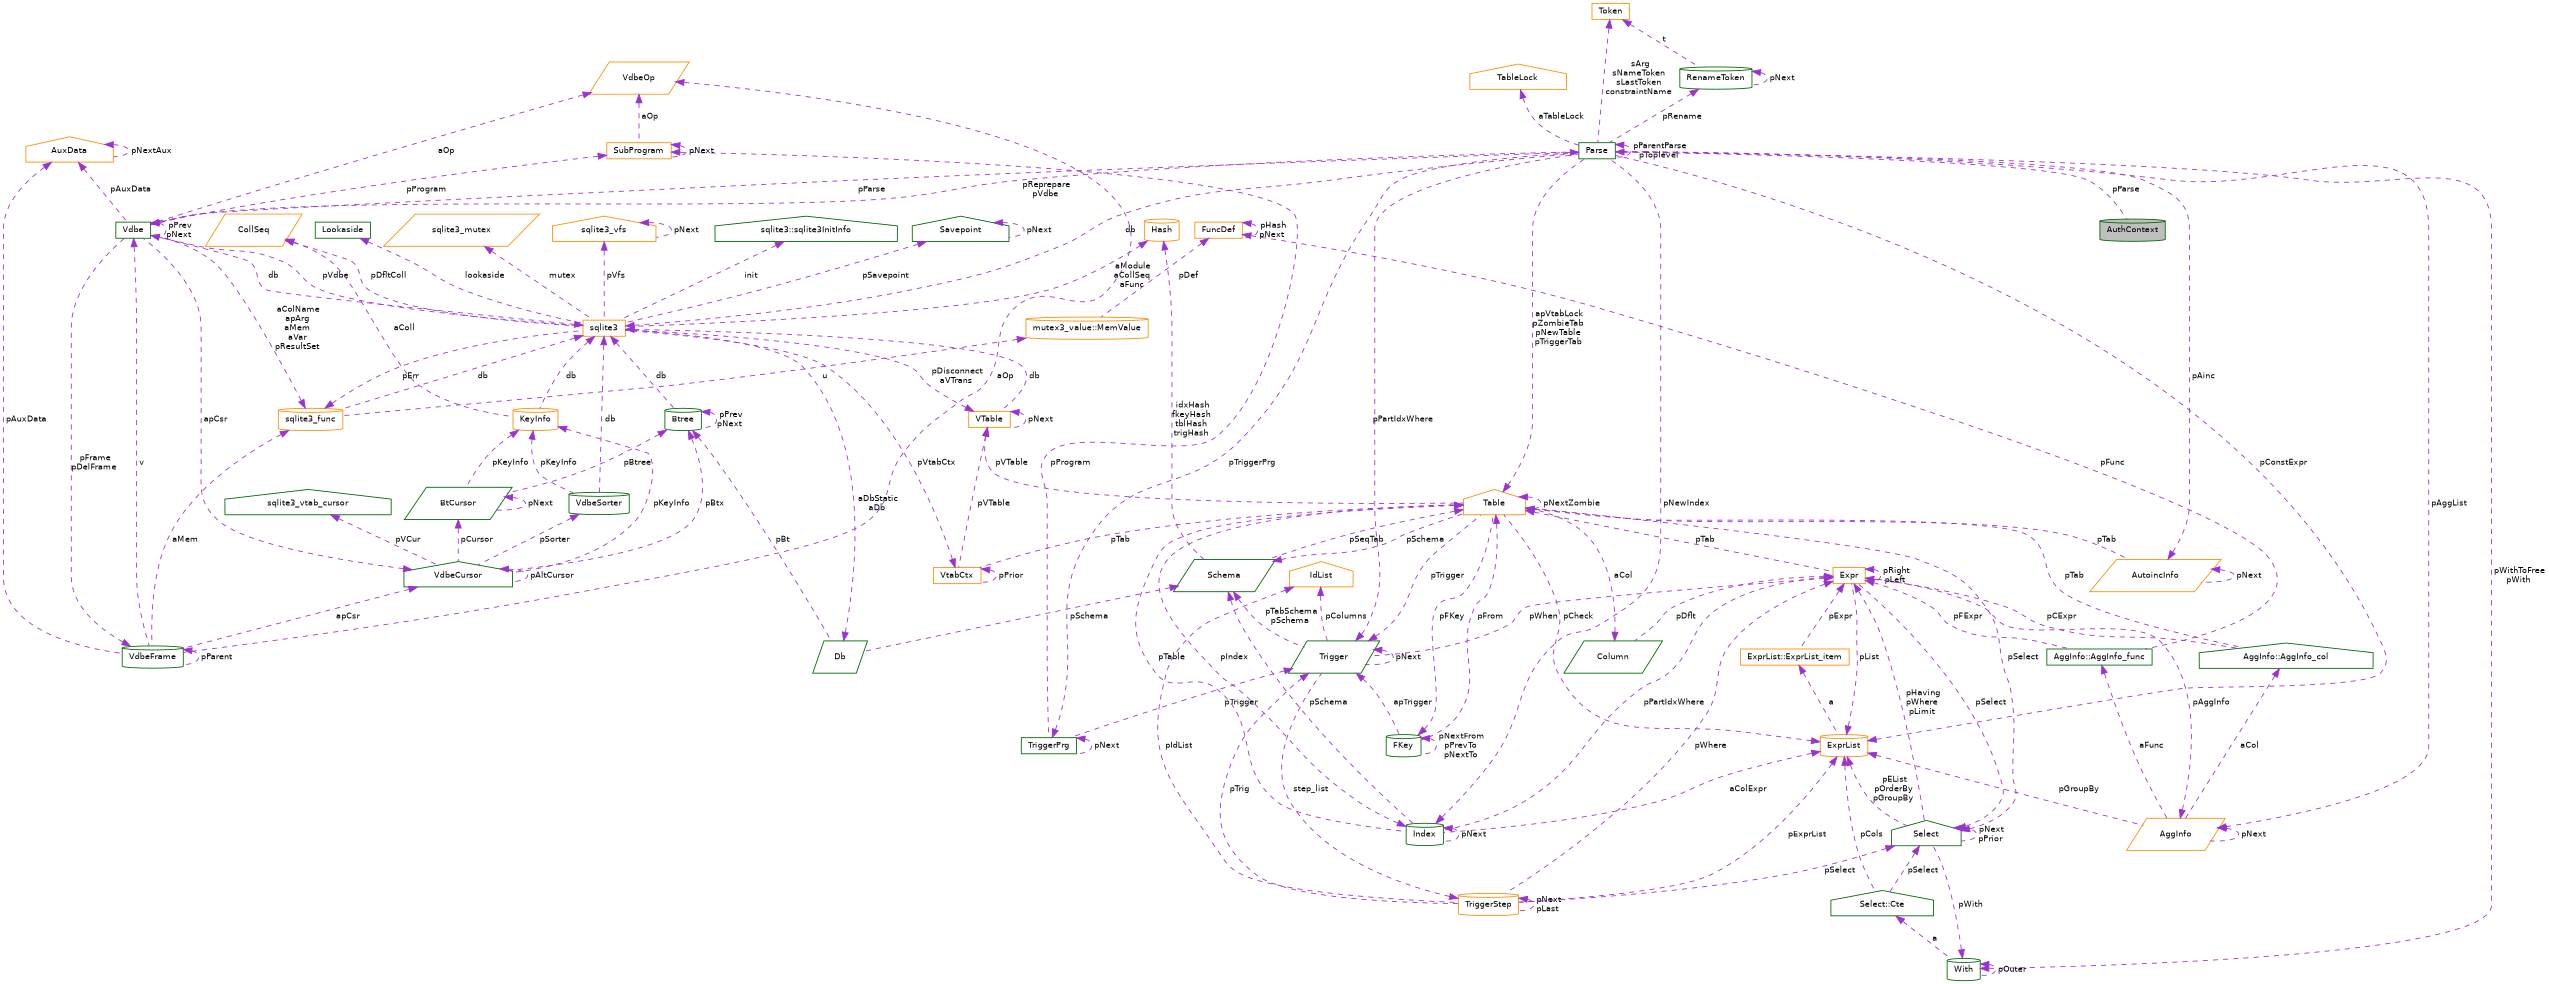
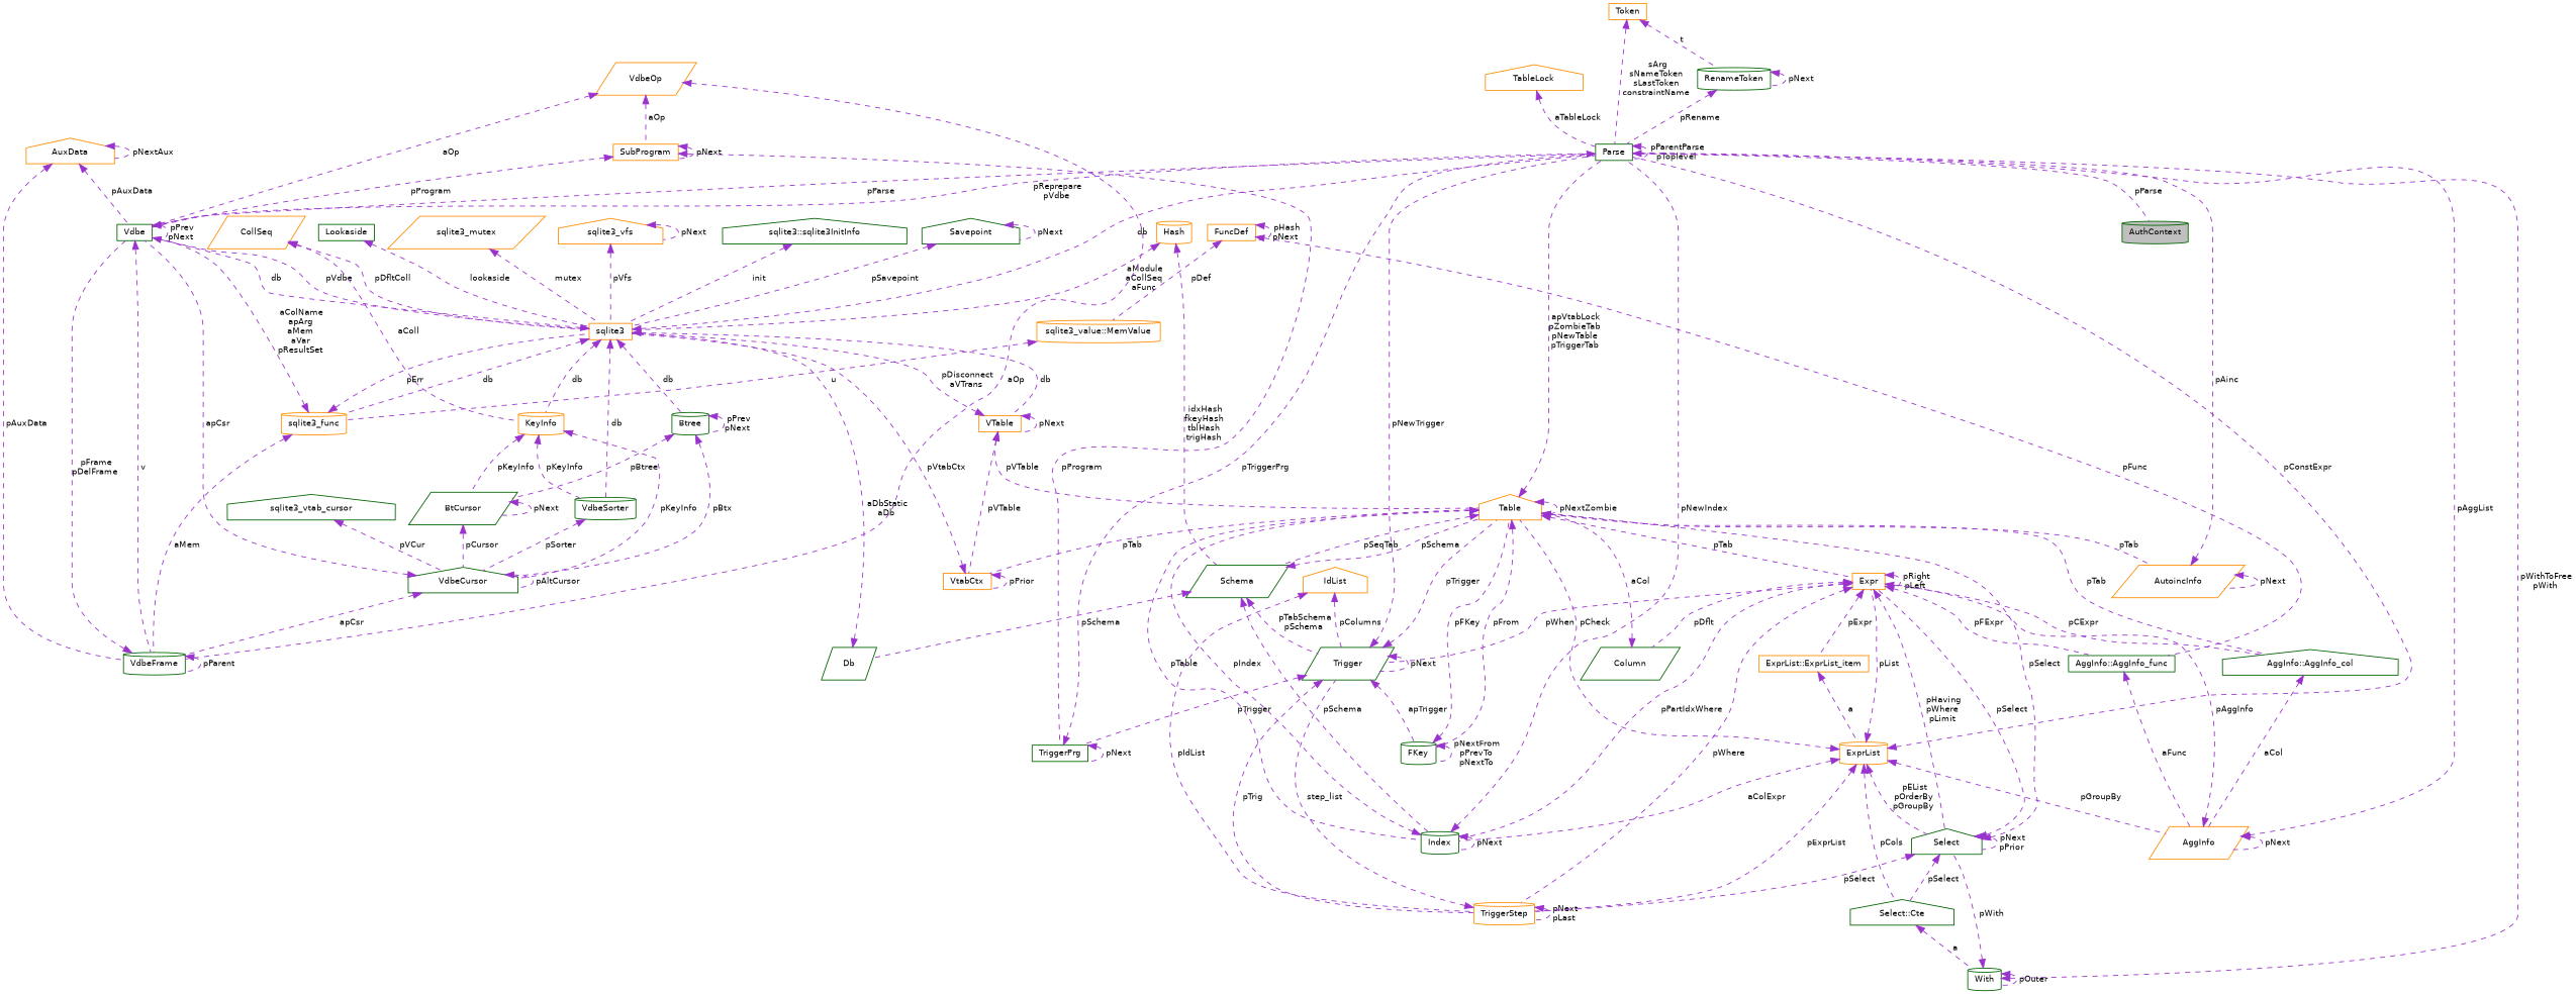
  digraph {
    node [color=darkgreen fillcolor=white fontname=Helvetica fontsize=10 shape=cylinder style=filled]
    edge [color=darkorchid3 dir=back fontname=Helvetica fontsize=10 labelfontname=Helvetica labelfontsize=10 style=dashed]
    n1 [fillcolor=grey75 fontcolor=black height=0.2 label=AuthContext width=0.4]
    n2 [height=0.2 label=Parse shape=box width=0.4]
    n3 [height=0.2 label=Vdbe shape=box width=0.4]
    n4 [color=darkorange height=0.2 label=sqlite3 shape=box width=0.4]
    n5 [color=darkorange height=0.2 label=VTable shape=box width=0.4]
    n6 [color=darkorange height=0.2 label=sqlite3_func width=0.4]
    n7 [color=darkorange height=0.2 label=KeyInfo width=0.4]
    n8 [height=0.2 label=Btree width=0.4]
    n9 [height=0.2 label=VdbeSorter width=0.4]
    n10 [height=0.2 label=VdbeFrame width=0.4]
    n11 [color=darkorange height=0.2 label=AggInfo shape=parallelogram width=0.4]
    n12 [color=darkorange height=0.2 label=Expr shape=box width=0.4]
    n13 [height=0.2 label="AggInfo::AggInfo_col" shape=house width=0.4]
    n14 [height=0.2 label=Column shape=parallelogram width=0.4]
    n15 [height=0.2 label=Trigger shape=parallelogram width=0.4]
    n16 [color=darkorange height=0.2 label=TriggerStep width=0.4]
    n17 [height=0.2 label=Select shape=house width=0.4]
    n18 [color=darkorange height=0.2 label="ExprList::ExprList_item" shape=box width=0.4]
    n19 [height=0.2 label=Index width=0.4]
    n20 [height=0.2 label="AggInfo::AggInfo_func" shape=box width=0.4]
    n21 [color=darkorange height=0.2 label=Table shape=house width=0.4]
    n22 [height=0.2 label=FKey width=0.4]
    n23 [height=0.2 label=TriggerPrg shape=box width=0.4]
    n24 [height=0.2 label="Select::Cte" shape=house width=0.4]
    n25 [color=darkorange height=0.2 label=ExprList width=0.4]
    n26 [height=0.2 label=Schema shape=parallelogram width=0.4]
    n27 [color=darkorange height=0.2 label=VtabCtx shape=box width=0.4]
    n28 [color=darkorange height=0.2 label=AutoincInfo shape=parallelogram width=0.4]
    n29 [height=0.2 label=Db shape=parallelogram width=0.4]
    n30 [color=darkorange height=0.2 label=Hash width=0.4]
    n31 [color=darkorange height=0.2 label=IdList shape=house width=0.4]
    n32 [height=0.2 label=With width=0.4]
    n33 [height=0.2 label=VdbeCursor shape=house width=0.4]
    n34 [height=0.2 label=BtCursor shape=parallelogram width=0.4]
-   n35 [color=darkorange height=0.2 label="mutex3_value::MemValue" width=0.4]
+   n35 [color=darkorange height=0.2 label="sqlite3_value::MemValue" width=0.4]
    n36 [color=darkorange height=0.2 label=FuncDef shape=box width=0.4]
    n37 [color=darkorange height=0.2 label=AuxData shape=house width=0.4]
    n38 [color=darkorange height=0.2 label=CollSeq shape=parallelogram width=0.4]
    n39 [height=0.2 label=sqlite3_vtab_cursor shape=house width=0.4]
    n40 [color=darkorange height=0.2 label=VdbeOp shape=parallelogram width=0.4]
    n41 [color=darkorange height=0.2 label=SubProgram shape=box width=0.4]
    n42 [height=0.2 label=Savepoint shape=house width=0.4]
    n43 [height=0.2 label=Lookaside shape=box width=0.4]
    n44 [color=darkorange height=0.2 label=sqlite3_mutex shape=parallelogram width=0.4]
    n45 [color=darkorange height=0.2 label=sqlite3_vfs shape=house width=0.4]
    n46 [height=0.2 label="sqlite3::sqlite3InitInfo" shape=house width=0.4]
    n47 [color=darkorange height=0.2 label=TableLock shape=house width=0.4]
    n48 [color=darkorange height=0.2 label=Token shape=box width=0.4]
    n49 [height=0.2 label=RenameToken width=0.4]
    n2 -> n1 [label=" pParse"]
    n2 -> n2 [label=" pParentParse\npToplevel"]
    n2 -> n3 [label=" pParse"]
    n3 -> n2 [label=" pReprepare\npVdbe"]
    n3 -> n3 [label=" pPrev\npNext"]
    n3 -> n4 [label=" pVdbe"]
    n3 -> n10 [label=" v"]
    n4 -> n2 [label=" db"]
    n4 -> n3 [label=" db"]
    n4 -> n5 [label=" db"]
    n4 -> n6 [label=" db"]
    n4 -> n7 [label=" db"]
    n4 -> n8 [label=" db"]
    n4 -> n9 [label=" db"]
    n5 -> n4 [label=" pDisconnect\naVTrans"]
    n5 -> n5 [label=" pNext"]
    n5 -> n21 [label=" pVTable"]
    n5 -> n27 [label=" pVTable"]
    n6 -> n3 [label=" aColName\napArg\naMem\naVar\npResultSet"]
    n6 -> n4 [label=" pErr"]
    n6 -> n10 [label=" aMem"]
    n7 -> n9 [label=" pKeyInfo"]
    n7 -> n33 [label=" pKeyInfo"]
    n7 -> n34 [label=" pKeyInfo"]
    n8 -> n8 [label=" pPrev\npNext"]
-   n8 -> n29 [label=" pBt"]
    n8 -> n33 [label=" pBtx"]
    n8 -> n34 [label=" pBtree"]
    n9 -> n33 [label=" pSorter"]
    n10 -> n3 [label=" pFrame\npDelFrame"]
    n10 -> n10 [label=" pParent"]
    n11 -> n2 [label=" pAggList"]
    n11 -> n11 [label=" pNext"]
    n11 -> n12 [label=" pAggInfo"]
    n12 -> n12 [label=" pRight\npLeft"]
    n12 -> n13 [label=" pCExpr"]
    n12 -> n14 [label=" pDflt"]
    n12 -> n15 [label=" pWhen"]
    n12 -> n16 [label=" pWhere"]
    n12 -> n17 [label=" pHaving\npWhere\npLimit"]
    n12 -> n18 [label=" pExpr"]
    n12 -> n19 [label=" pPartIdxWhere"]
    n12 -> n20 [label=" pFExpr"]
    n13 -> n11 [label=" aCol"]
    n14 -> n21 [label=" aCol"]
-   n15 -> n2 [label=" pPartIdxWhere"]
+   n15 -> n2 [label=" pNewTrigger"]
    n15 -> n15 [label=" pNext"]
    n15 -> n16 [label=" pTrig"]
    n15 -> n21 [label=" pTrigger"]
    n15 -> n22 [label=" apTrigger"]
    n15 -> n23 [label=" pTrigger"]
    n16 -> n15 [label=" step_list"]
    n16 -> n16 [label=" pNext\npLast"]
    n17 -> n12 [label=" pSelect"]
    n17 -> n16 [label=" pSelect"]
    n17 -> n17 [label=" pNext\npPrior"]
    n17 -> n21 [label=" pSelect"]
    n17 -> n24 [label=" pSelect"]
    n18 -> n25 [label=" a"]
    n19 -> n2 [label=" pNewIndex"]
    n19 -> n19 [label=" pNext"]
    n19 -> n21 [label=" pIndex"]
    n20 -> n11 [label=" aFunc"]
    n21 -> n2 [label=" apVtabLock\npZombieTab\npNewTable\npTriggerTab"]
    n21 -> n12 [label=" pTab"]
    n21 -> n13 [label=" pTab"]
    n21 -> n19 [label=" pTable"]
    n21 -> n21 [label=" pNextZombie"]
    n21 -> n22 [label=" pFrom"]
    n21 -> n26 [label=" pSeqTab"]
    n21 -> n27 [label=" pTab"]
    n21 -> n28 [label=" pTab"]
    n22 -> n21 [label=" pFKey"]
    n22 -> n22 [label=" pNextFrom\npPrevTo\npNextTo"]
    n23 -> n2 [label=" pTriggerPrg"]
    n23 -> n23 [label=" pNext"]
    n24 -> n32 [label=" a"]
    n25 -> n2 [label=" pConstExpr"]
    n25 -> n11 [label=" pGroupBy"]
    n25 -> n12 [label=" pList"]
    n25 -> n16 [label=" pExprList"]
    n25 -> n17 [label=" pEList\npOrderBy\npGroupBy"]
    n25 -> n19 [label=" aColExpr"]
    n25 -> n21 [label=" pCheck"]
    n25 -> n24 [label=" pCols"]
    n26 -> n15 [label=" pTabSchema\npSchema"]
    n26 -> n19 [label=" pSchema"]
    n26 -> n21 [label=" pSchema"]
    n26 -> n29 [label=" pSchema"]
    n27 -> n4 [label=" pVtabCtx"]
    n27 -> n27 [label=" pPrior"]
    n28 -> n2 [label=" pAinc"]
    n28 -> n28 [label=" pNext"]
    n29 -> n4 [label=" aDbStatic\naDb"]
    n30 -> n4 [label=" aModule\naCollSeq\naFunc"]
    n30 -> n26 [label=" idxHash\nfkeyHash\ntblHash\ntrigHash"]
    n31 -> n15 [label=" pColumns"]
    n31 -> n16 [label=" pIdList"]
    n32 -> n2 [label=" pWithToFree\npWith"]
    n32 -> n17 [label=" pWith"]
    n32 -> n32 [label=" pOuter"]
    n33 -> n3 [label=" apCsr"]
    n33 -> n10 [label=" apCsr"]
    n33 -> n33 [label=" pAltCursor"]
    n34 -> n33 [label=" pCursor"]
    n34 -> n34 [label=" pNext"]
    n35 -> n6 [label=" u"]
    n36 -> n20 [label=" pFunc"]
    n36 -> n35 [label=" pDef"]
    n36 -> n36 [label=" pHash\npNext"]
    n37 -> n3 [label=" pAuxData"]
    n37 -> n10 [label=" pAuxData"]
    n37 -> n37 [label=" pNextAux"]
    n38 -> n4 [label=" pDfltColl"]
    n38 -> n7 [label=" aColl"]
    n39 -> n33 [label=" pVCur"]
    n40 -> n3 [label=" aOp"]
    n40 -> n10 [label=" aOp"]
    n40 -> n41 [label=" aOp"]
    n41 -> n3 [label=" pProgram"]
    n41 -> n23 [label=" pProgram"]
    n41 -> n41 [label=" pNext"]
    n42 -> n4 [label=" pSavepoint"]
    n42 -> n42 [label=" pNext"]
    n43 -> n4 [label=" lookaside"]
    n44 -> n4 [label=" mutex"]
    n45 -> n4 [label=" pVfs"]
    n45 -> n45 [label=" pNext"]
    n46 -> n4 [label=" init"]
    n47 -> n2 [label=" aTableLock"]
    n48 -> n2 [label=" sArg\nsNameToken\nsLastToken\nconstraintName"]
    n48 -> n49 [label=" t"]
    n49 -> n2 [label=" pRename"]
    n49 -> n49 [label=" pNext"]
  }
